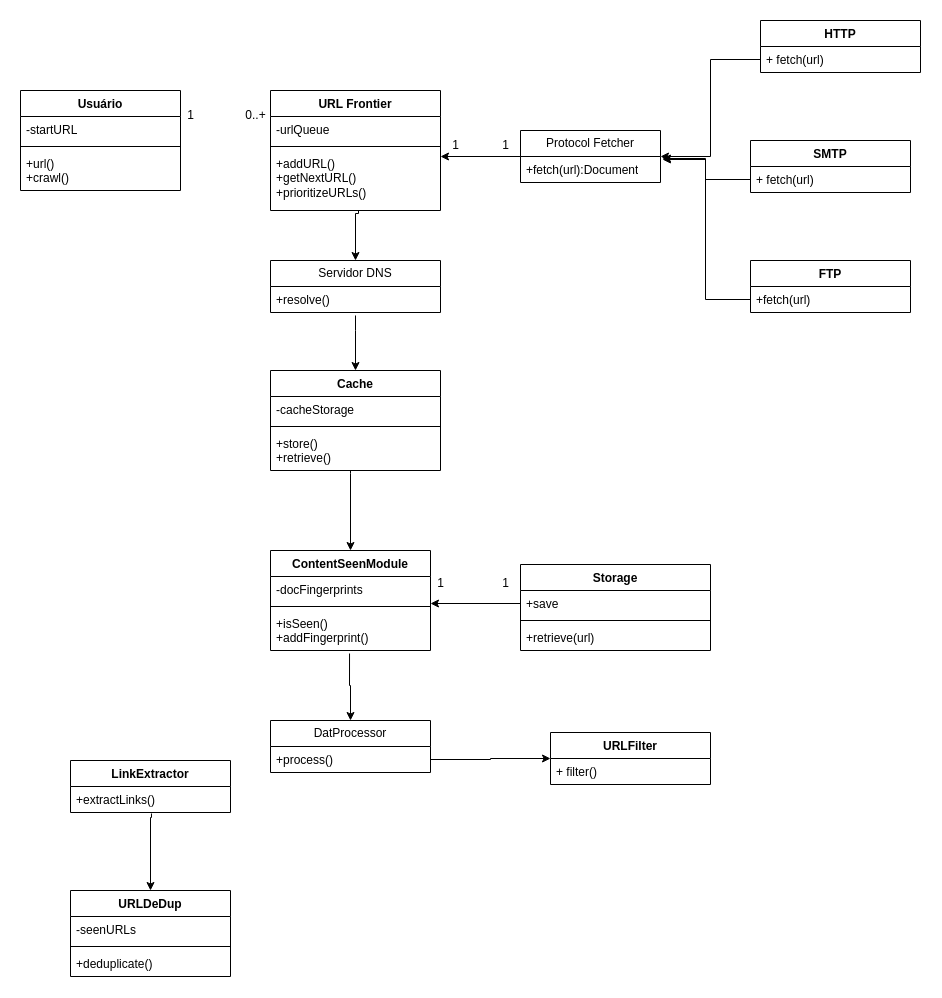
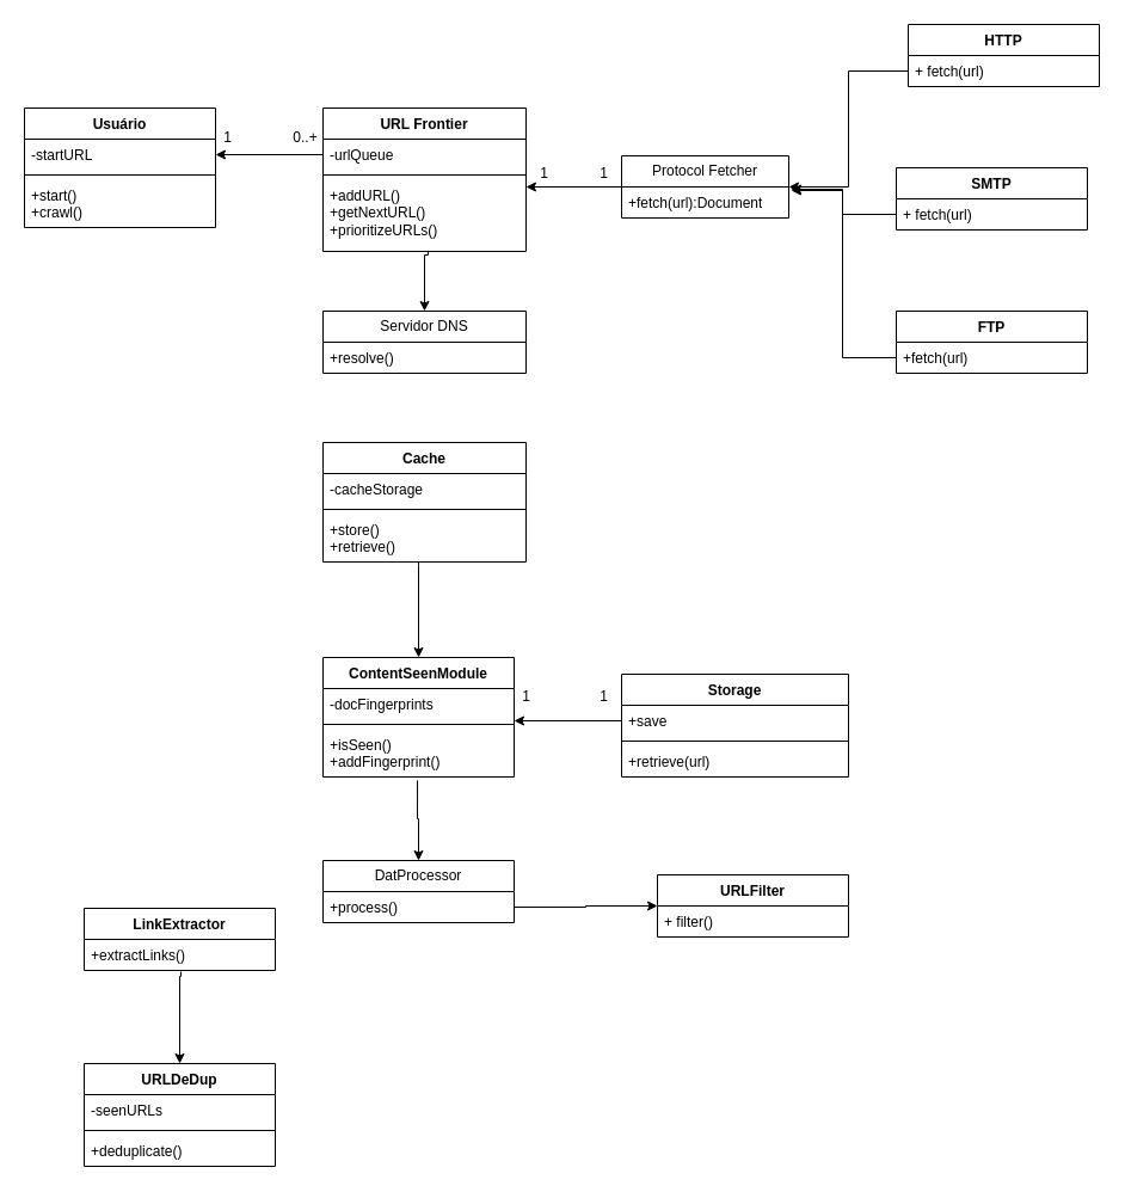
  <mxCell id="0" />
  <mxCell id="1" parent="0" />
  <mxCell id="2" value="Usuário" style="swimlane;fontStyle=1;align=center;verticalAlign=top;childLayout=stackLayout;horizontal=1;startSize=26;horizontalStack=0;resizeParent=1;resizeParentMax=0;resizeLast=0;collapsible=1;marginBottom=0;whiteSpace=wrap;html=1;" parent="1" vertex="1"><mxGeometry x="20" y="90" width="160" height="100" as="geometry" /></mxCell>
  <mxCell id="3" value="-startURL" style="text;strokeColor=none;fillColor=none;align=left;verticalAlign=top;spacingLeft=4;spacingRight=4;overflow=hidden;rotatable=0;points=[[0,0.5],[1,0.5]];portConstraint=eastwest;whiteSpace=wrap;html=1;" parent="2" vertex="1"><mxGeometry y="26" width="160" height="26" as="geometry" /></mxCell>
  <mxCell id="4" value="" style="line;strokeWidth=1;fillColor=none;align=left;verticalAlign=middle;spacingTop=-1;spacingLeft=3;spacingRight=3;rotatable=0;labelPosition=right;points=[];portConstraint=eastwest;strokeColor=inherit;" parent="2" vertex="1"><mxGeometry y="52" width="160" height="8" as="geometry" /></mxCell>
- <mxCell id="5" value="+url()&lt;div&gt;+crawl()&lt;/div&gt;" style="text;strokeColor=none;fillColor=none;align=left;verticalAlign=top;spacingLeft=4;spacingRight=4;overflow=hidden;rotatable=0;points=[[0,0.5],[1,0.5]];portConstraint=eastwest;whiteSpace=wrap;html=1;" parent="2" vertex="1"><mxGeometry y="60" width="160" height="40" as="geometry" /></mxCell>
+ <mxCell id="5" value="+start()&lt;div&gt;+crawl()&lt;/div&gt;" style="text;strokeColor=none;fillColor=none;align=left;verticalAlign=top;spacingLeft=4;spacingRight=4;overflow=hidden;rotatable=0;points=[[0,0.5],[1,0.5]];portConstraint=eastwest;whiteSpace=wrap;html=1;" parent="2" vertex="1"><mxGeometry y="60" width="160" height="40" as="geometry" /></mxCell>
  <mxCell id="6" value="URL Frontier" style="swimlane;fontStyle=1;align=center;verticalAlign=top;childLayout=stackLayout;horizontal=1;startSize=26;horizontalStack=0;resizeParent=1;resizeParentMax=0;resizeLast=0;collapsible=1;marginBottom=0;whiteSpace=wrap;html=1;" parent="1" vertex="1"><mxGeometry x="270" y="90" width="170" height="120" as="geometry" /></mxCell>
  <mxCell id="7" value="-urlQueue" style="text;strokeColor=none;fillColor=none;align=left;verticalAlign=top;spacingLeft=4;spacingRight=4;overflow=hidden;rotatable=0;points=[[0,0.5],[1,0.5]];portConstraint=eastwest;whiteSpace=wrap;html=1;" parent="6" vertex="1"><mxGeometry y="26" width="170" height="26" as="geometry" /></mxCell>
  <mxCell id="8" value="" style="line;strokeWidth=1;fillColor=none;align=left;verticalAlign=middle;spacingTop=-1;spacingLeft=3;spacingRight=3;rotatable=0;labelPosition=right;points=[];portConstraint=eastwest;strokeColor=inherit;" parent="6" vertex="1"><mxGeometry y="52" width="170" height="8" as="geometry" /></mxCell>
  <mxCell id="9" value="+addURL()&lt;div&gt;+getNextURL()&lt;/div&gt;&lt;div&gt;+prioritizeURLs()&lt;/div&gt;" style="text;strokeColor=none;fillColor=none;align=left;verticalAlign=top;spacingLeft=4;spacingRight=4;overflow=hidden;rotatable=0;points=[[0,0.5],[1,0.5]];portConstraint=eastwest;whiteSpace=wrap;html=1;" parent="6" vertex="1"><mxGeometry y="60" width="170" height="60" as="geometry" /></mxCell>
  <mxCell id="10" value="Servidor DNS" style="swimlane;fontStyle=0;childLayout=stackLayout;horizontal=1;startSize=26;fillColor=none;horizontalStack=0;resizeParent=1;resizeParentMax=0;resizeLast=0;collapsible=1;marginBottom=0;whiteSpace=wrap;html=1;" parent="1" vertex="1"><mxGeometry x="270" y="260" width="170" height="52" as="geometry" /></mxCell>
  <mxCell id="11" value="+resolve()" style="text;strokeColor=none;fillColor=none;align=left;verticalAlign=top;spacingLeft=4;spacingRight=4;overflow=hidden;rotatable=0;points=[[0,0.5],[1,0.5]];portConstraint=eastwest;whiteSpace=wrap;html=1;" parent="10" vertex="1"><mxGeometry y="26" width="170" height="26" as="geometry" /></mxCell>
  <mxCell id="12" value="URLFilter" style="swimlane;fontStyle=1;align=center;verticalAlign=top;childLayout=stackLayout;horizontal=1;startSize=26;horizontalStack=0;resizeParent=1;resizeParentMax=0;resizeLast=0;collapsible=1;marginBottom=0;whiteSpace=wrap;html=1;" parent="1" vertex="1"><mxGeometry x="550" y="732" width="160" height="52" as="geometry" /></mxCell>
  <mxCell id="13" value="Cache" style="swimlane;fontStyle=1;align=center;verticalAlign=top;childLayout=stackLayout;horizontal=1;startSize=26;horizontalStack=0;resizeParent=1;resizeParentMax=0;resizeLast=0;collapsible=1;marginBottom=0;whiteSpace=wrap;html=1;" parent="1" vertex="1"><mxGeometry x="270" y="370" width="170" height="100" as="geometry" /></mxCell>
  <mxCell id="14" value="-cacheStorage" style="text;strokeColor=none;fillColor=none;align=left;verticalAlign=top;spacingLeft=4;spacingRight=4;overflow=hidden;rotatable=0;points=[[0,0.5],[1,0.5]];portConstraint=eastwest;whiteSpace=wrap;html=1;" parent="13" vertex="1"><mxGeometry y="26" width="170" height="26" as="geometry" /></mxCell>
  <mxCell id="15" value="" style="line;strokeWidth=1;fillColor=none;align=left;verticalAlign=middle;spacingTop=-1;spacingLeft=3;spacingRight=3;rotatable=0;labelPosition=right;points=[];portConstraint=eastwest;strokeColor=inherit;" parent="13" vertex="1"><mxGeometry y="52" width="170" height="8" as="geometry" /></mxCell>
  <mxCell id="16" value="+store()&lt;div&gt;+retrieve()&lt;/div&gt;" style="text;strokeColor=none;fillColor=none;align=left;verticalAlign=top;spacingLeft=4;spacingRight=4;overflow=hidden;rotatable=0;points=[[0,0.5],[1,0.5]];portConstraint=eastwest;whiteSpace=wrap;html=1;" parent="13" vertex="1"><mxGeometry y="60" width="170" height="40" as="geometry" /></mxCell>
  <mxCell id="17" value="Storage" style="swimlane;fontStyle=1;align=center;verticalAlign=top;childLayout=stackLayout;horizontal=1;startSize=26;horizontalStack=0;resizeParent=1;resizeParentMax=0;resizeLast=0;collapsible=1;marginBottom=0;whiteSpace=wrap;html=1;" parent="1" vertex="1"><mxGeometry x="520" y="564" width="190" height="86" as="geometry" /></mxCell>
  <mxCell id="18" style="edgeStyle=orthogonalEdgeStyle;rounded=0;orthogonalLoop=1;jettySize=auto;html=1;exitX=0;exitY=0.5;exitDx=0;exitDy=0;" parent="17" source="19" edge="1"><mxGeometry relative="1" as="geometry"><mxPoint x="-90" y="39" as="targetPoint" /></mxGeometry></mxCell>
  <mxCell id="19" value="+save" style="text;strokeColor=none;fillColor=none;align=left;verticalAlign=top;spacingLeft=4;spacingRight=4;overflow=hidden;rotatable=0;points=[[0,0.5],[1,0.5]];portConstraint=eastwest;whiteSpace=wrap;html=1;" parent="17" vertex="1"><mxGeometry y="26" width="190" height="26" as="geometry" /></mxCell>
  <mxCell id="20" value="" style="line;strokeWidth=1;fillColor=none;align=left;verticalAlign=middle;spacingTop=-1;spacingLeft=3;spacingRight=3;rotatable=0;labelPosition=right;points=[];portConstraint=eastwest;strokeColor=inherit;" parent="17" vertex="1"><mxGeometry y="52" width="190" height="8" as="geometry" /></mxCell>
  <mxCell id="21" value="+retrieve(url)" style="text;strokeColor=none;fillColor=none;align=left;verticalAlign=top;spacingLeft=4;spacingRight=4;overflow=hidden;rotatable=0;points=[[0,0.5],[1,0.5]];portConstraint=eastwest;whiteSpace=wrap;html=1;" parent="17" vertex="1"><mxGeometry y="60" width="190" height="26" as="geometry" /></mxCell>
  <mxCell id="22" value="Protocol Fetcher" style="swimlane;fontStyle=0;childLayout=stackLayout;horizontal=1;startSize=26;fillColor=none;horizontalStack=0;resizeParent=1;resizeParentMax=0;resizeLast=0;collapsible=1;marginBottom=0;whiteSpace=wrap;html=1;" parent="1" vertex="1"><mxGeometry x="520" y="130" width="140" height="52" as="geometry" /></mxCell>
  <mxCell id="23" value="+fetch(url):Document&lt;div&gt;&lt;br&gt;&lt;/div&gt;" style="text;strokeColor=none;fillColor=none;align=left;verticalAlign=top;spacingLeft=4;spacingRight=4;overflow=hidden;rotatable=0;points=[[0,0.5],[1,0.5]];portConstraint=eastwest;whiteSpace=wrap;html=1;" parent="22" vertex="1"><mxGeometry y="26" width="140" height="26" as="geometry" /></mxCell>
  <mxCell id="24" value="FTP" style="swimlane;fontStyle=1;align=center;verticalAlign=top;childLayout=stackLayout;horizontal=1;startSize=26;horizontalStack=0;resizeParent=1;resizeParentMax=0;resizeLast=0;collapsible=1;marginBottom=0;whiteSpace=wrap;html=1;" parent="1" vertex="1"><mxGeometry x="750" y="260" width="160" height="52" as="geometry" /></mxCell>
  <mxCell id="25" value="+fetch(url)" style="text;strokeColor=none;fillColor=none;align=left;verticalAlign=top;spacingLeft=4;spacingRight=4;overflow=hidden;rotatable=0;points=[[0,0.5],[1,0.5]];portConstraint=eastwest;whiteSpace=wrap;html=1;" parent="24" vertex="1"><mxGeometry y="26" width="160" height="26" as="geometry" /></mxCell>
  <mxCell id="26" value="SMTP" style="swimlane;fontStyle=1;align=center;verticalAlign=top;childLayout=stackLayout;horizontal=1;startSize=26;horizontalStack=0;resizeParent=1;resizeParentMax=0;resizeLast=0;collapsible=1;marginBottom=0;whiteSpace=wrap;html=1;" parent="1" vertex="1"><mxGeometry x="750" y="140" width="160" height="52" as="geometry" /></mxCell>
  <mxCell id="27" value="+ fetch(url)" style="text;strokeColor=none;fillColor=none;align=left;verticalAlign=top;spacingLeft=4;spacingRight=4;overflow=hidden;rotatable=0;points=[[0,0.5],[1,0.5]];portConstraint=eastwest;whiteSpace=wrap;html=1;" parent="26" vertex="1"><mxGeometry y="26" width="160" height="26" as="geometry" /></mxCell>
  <mxCell id="28" value="HTTP" style="swimlane;fontStyle=1;align=center;verticalAlign=top;childLayout=stackLayout;horizontal=1;startSize=26;horizontalStack=0;resizeParent=1;resizeParentMax=0;resizeLast=0;collapsible=1;marginBottom=0;whiteSpace=wrap;html=1;" parent="1" vertex="1"><mxGeometry x="760" y="20" width="160" height="52" as="geometry" /></mxCell>
  <mxCell id="29" value="+ fetch(url)" style="text;strokeColor=none;fillColor=none;align=left;verticalAlign=top;spacingLeft=4;spacingRight=4;overflow=hidden;rotatable=0;points=[[0,0.5],[1,0.5]];portConstraint=eastwest;whiteSpace=wrap;html=1;" parent="28" vertex="1"><mxGeometry y="26" width="160" height="26" as="geometry" /></mxCell>
  <mxCell id="30" value="ContentSeenModule" style="swimlane;fontStyle=1;align=center;verticalAlign=top;childLayout=stackLayout;horizontal=1;startSize=26;horizontalStack=0;resizeParent=1;resizeParentMax=0;resizeLast=0;collapsible=1;marginBottom=0;whiteSpace=wrap;html=1;" parent="1" vertex="1"><mxGeometry x="270" y="550" width="160" height="100" as="geometry" /></mxCell>
  <mxCell id="31" value="-docFingerprints" style="text;strokeColor=none;fillColor=none;align=left;verticalAlign=top;spacingLeft=4;spacingRight=4;overflow=hidden;rotatable=0;points=[[0,0.5],[1,0.5]];portConstraint=eastwest;whiteSpace=wrap;html=1;" parent="30" vertex="1"><mxGeometry y="26" width="160" height="26" as="geometry" /></mxCell>
  <mxCell id="32" value="" style="line;strokeWidth=1;fillColor=none;align=left;verticalAlign=middle;spacingTop=-1;spacingLeft=3;spacingRight=3;rotatable=0;labelPosition=right;points=[];portConstraint=eastwest;strokeColor=inherit;" parent="30" vertex="1"><mxGeometry y="52" width="160" height="8" as="geometry" /></mxCell>
  <mxCell id="33" value="+isSeen()&lt;div&gt;+addFingerprint()&lt;/div&gt;" style="text;strokeColor=none;fillColor=none;align=left;verticalAlign=top;spacingLeft=4;spacingRight=4;overflow=hidden;rotatable=0;points=[[0,0.5],[1,0.5]];portConstraint=eastwest;whiteSpace=wrap;html=1;" parent="30" vertex="1"><mxGeometry y="60" width="160" height="40" as="geometry" /></mxCell>
  <mxCell id="34" value="LinkExtractor" style="swimlane;fontStyle=1;align=center;verticalAlign=top;childLayout=stackLayout;horizontal=1;startSize=26;horizontalStack=0;resizeParent=1;resizeParentMax=0;resizeLast=0;collapsible=1;marginBottom=0;whiteSpace=wrap;html=1;" parent="1" vertex="1"><mxGeometry x="70" y="760" width="160" height="52" as="geometry" /></mxCell>
  <mxCell id="35" value="+extractLinks()" style="text;strokeColor=none;fillColor=none;align=left;verticalAlign=top;spacingLeft=4;spacingRight=4;overflow=hidden;rotatable=0;points=[[0,0.5],[1,0.5]];portConstraint=eastwest;whiteSpace=wrap;html=1;" parent="34" vertex="1"><mxGeometry y="26" width="160" height="26" as="geometry" /></mxCell>
  <mxCell id="36" value="URLDeDup" style="swimlane;fontStyle=1;align=center;verticalAlign=top;childLayout=stackLayout;horizontal=1;startSize=26;horizontalStack=0;resizeParent=1;resizeParentMax=0;resizeLast=0;collapsible=1;marginBottom=0;whiteSpace=wrap;html=1;" parent="1" vertex="1"><mxGeometry x="70" y="890" width="160" height="86" as="geometry" /></mxCell>
  <mxCell id="37" value="-seenURLs" style="text;strokeColor=none;fillColor=none;align=left;verticalAlign=top;spacingLeft=4;spacingRight=4;overflow=hidden;rotatable=0;points=[[0,0.5],[1,0.5]];portConstraint=eastwest;whiteSpace=wrap;html=1;" parent="36" vertex="1"><mxGeometry y="26" width="160" height="26" as="geometry" /></mxCell>
  <mxCell id="38" value="" style="line;strokeWidth=1;fillColor=none;align=left;verticalAlign=middle;spacingTop=-1;spacingLeft=3;spacingRight=3;rotatable=0;labelPosition=right;points=[];portConstraint=eastwest;strokeColor=inherit;" parent="36" vertex="1"><mxGeometry y="52" width="160" height="8" as="geometry" /></mxCell>
  <mxCell id="39" value="+deduplicate()" style="text;strokeColor=none;fillColor=none;align=left;verticalAlign=top;spacingLeft=4;spacingRight=4;overflow=hidden;rotatable=0;points=[[0,0.5],[1,0.5]];portConstraint=eastwest;whiteSpace=wrap;html=1;" parent="36" vertex="1"><mxGeometry y="60" width="160" height="26" as="geometry" /></mxCell>
  <mxCell id="40" value="DatProcessor" style="swimlane;fontStyle=0;childLayout=stackLayout;horizontal=1;startSize=26;fillColor=none;horizontalStack=0;resizeParent=1;resizeParentMax=0;resizeLast=0;collapsible=1;marginBottom=0;whiteSpace=wrap;html=1;" parent="1" vertex="1"><mxGeometry x="270" y="720" width="160" height="52" as="geometry" /></mxCell>
  <mxCell id="41" value="+process()" style="text;strokeColor=none;fillColor=none;align=left;verticalAlign=top;spacingLeft=4;spacingRight=4;overflow=hidden;rotatable=0;points=[[0,0.5],[1,0.5]];portConstraint=eastwest;whiteSpace=wrap;html=1;" parent="40" vertex="1"><mxGeometry y="26" width="160" height="26" as="geometry" /></mxCell>
+ <mxCell id="42" style="edgeStyle=orthogonalEdgeStyle;rounded=0;orthogonalLoop=1;jettySize=auto;html=1;exitX=0;exitY=0.5;exitDx=0;exitDy=0;entryX=1;entryY=0.5;entryDx=0;entryDy=0;" parent="1" source="7" target="3" edge="1"><mxGeometry relative="1" as="geometry" /></mxCell>
  <mxCell id="43" value="1" style="text;html=1;align=center;verticalAlign=middle;resizable=0;points=[];autosize=1;strokeColor=none;fillColor=none;" parent="1" vertex="1"><mxGeometry x="175" y="100" width="30" height="30" as="geometry" /></mxCell>
  <mxCell id="44" value="0..+" style="text;html=1;align=center;verticalAlign=middle;resizable=0;points=[];autosize=1;strokeColor=none;fillColor=none;" parent="1" vertex="1"><mxGeometry x="235" y="100" width="40" height="30" as="geometry" /></mxCell>
  <mxCell id="45" style="edgeStyle=orthogonalEdgeStyle;rounded=0;orthogonalLoop=1;jettySize=auto;html=1;exitX=0;exitY=0.5;exitDx=0;exitDy=0;entryX=1;entryY=0.1;entryDx=0;entryDy=0;entryPerimeter=0;" parent="1" source="22" target="9" edge="1"><mxGeometry relative="1" as="geometry" /></mxCell>
  <mxCell id="46" value="1" style="text;html=1;align=center;verticalAlign=middle;resizable=0;points=[];autosize=1;strokeColor=none;fillColor=none;" parent="1" vertex="1"><mxGeometry x="440" y="130" width="30" height="30" as="geometry" /></mxCell>
  <mxCell id="47" value="1" style="text;html=1;align=center;verticalAlign=middle;resizable=0;points=[];autosize=1;strokeColor=none;fillColor=none;" parent="1" vertex="1"><mxGeometry x="490" y="130" width="30" height="30" as="geometry" /></mxCell>
  <mxCell id="48" style="edgeStyle=orthogonalEdgeStyle;rounded=0;orthogonalLoop=1;jettySize=auto;html=1;entryX=0.5;entryY=0;entryDx=0;entryDy=0;" parent="1" target="30" edge="1"><mxGeometry relative="1" as="geometry"><mxPoint x="350" y="470" as="sourcePoint" /><Array as="points"><mxPoint x="350" y="473" /></Array></mxGeometry></mxCell>
  <mxCell id="49" style="edgeStyle=orthogonalEdgeStyle;rounded=0;orthogonalLoop=1;jettySize=auto;html=1;exitX=0;exitY=0.5;exitDx=0;exitDy=0;entryX=1;entryY=0.5;entryDx=0;entryDy=0;" parent="1" source="29" target="22" edge="1"><mxGeometry relative="1" as="geometry" /></mxCell>
  <mxCell id="50" style="edgeStyle=orthogonalEdgeStyle;rounded=0;orthogonalLoop=1;jettySize=auto;html=1;exitX=0;exitY=0.5;exitDx=0;exitDy=0;entryX=1.014;entryY=0.077;entryDx=0;entryDy=0;entryPerimeter=0;" parent="1" source="25" target="23" edge="1"><mxGeometry relative="1" as="geometry" /></mxCell>
  <mxCell id="51" style="edgeStyle=orthogonalEdgeStyle;rounded=0;orthogonalLoop=1;jettySize=auto;html=1;exitX=0;exitY=0.5;exitDx=0;exitDy=0;entryX=1.014;entryY=0.115;entryDx=0;entryDy=0;entryPerimeter=0;" parent="1" source="27" target="23" edge="1"><mxGeometry relative="1" as="geometry" /></mxCell>
  <mxCell id="52" value="1" style="text;html=1;align=center;verticalAlign=middle;resizable=0;points=[];autosize=1;strokeColor=none;fillColor=none;" parent="1" vertex="1"><mxGeometry x="425" y="568" width="30" height="30" as="geometry" /></mxCell>
  <mxCell id="53" value="1" style="text;html=1;align=center;verticalAlign=middle;resizable=0;points=[];autosize=1;strokeColor=none;fillColor=none;" parent="1" vertex="1"><mxGeometry x="490" y="568" width="30" height="30" as="geometry" /></mxCell>
  <mxCell id="54" style="edgeStyle=orthogonalEdgeStyle;rounded=0;orthogonalLoop=1;jettySize=auto;html=1;exitX=0.494;exitY=1.075;exitDx=0;exitDy=0;entryX=0.5;entryY=0;entryDx=0;entryDy=0;exitPerimeter=0;" parent="1" source="33" target="40" edge="1"><mxGeometry relative="1" as="geometry"><Array as="points"><mxPoint x="350" y="685" /></Array></mxGeometry></mxCell>
  <mxCell id="55" style="edgeStyle=orthogonalEdgeStyle;rounded=0;orthogonalLoop=1;jettySize=auto;html=1;exitX=1;exitY=0.5;exitDx=0;exitDy=0;" parent="1" source="41" target="12" edge="1"><mxGeometry relative="1" as="geometry" /></mxCell>
  <mxCell id="56" value="+ filter()" style="text;strokeColor=none;fillColor=none;align=left;verticalAlign=top;spacingLeft=4;spacingRight=4;overflow=hidden;rotatable=0;points=[[0,0.5],[1,0.5]];portConstraint=eastwest;whiteSpace=wrap;html=1;" parent="1" vertex="1"><mxGeometry x="550" y="758" width="160" height="26" as="geometry" /></mxCell>
  <mxCell id="57" style="edgeStyle=orthogonalEdgeStyle;rounded=0;orthogonalLoop=1;jettySize=auto;html=1;exitX=0.506;exitY=1.038;exitDx=0;exitDy=0;exitPerimeter=0;" parent="1" source="35" target="36" edge="1"><mxGeometry relative="1" as="geometry"><Array as="points"><mxPoint x="151" y="817" /><mxPoint x="150" y="817" /></Array></mxGeometry></mxCell>
  <mxCell id="58" style="edgeStyle=orthogonalEdgeStyle;rounded=0;orthogonalLoop=1;jettySize=auto;html=1;entryX=0.5;entryY=0;entryDx=0;entryDy=0;" edge="1" parent="1" target="10"><mxGeometry relative="1" as="geometry"><mxPoint x="355" y="210" as="sourcePoint" /><Array as="points"><mxPoint x="358" y="213" /><mxPoint x="355" y="213" /></Array></mxGeometry></mxCell>
- <mxCell id="59" style="edgeStyle=orthogonalEdgeStyle;rounded=0;orthogonalLoop=1;jettySize=auto;html=1;exitX=0.5;exitY=1.115;exitDx=0;exitDy=0;entryX=0.5;entryY=0;entryDx=0;entryDy=0;exitPerimeter=0;" edge="1" parent="1" source="11" target="13"><mxGeometry relative="1" as="geometry"><Array as="points"><mxPoint x="355" y="330" /><mxPoint x="355" y="330" /></Array></mxGeometry></mxCell>
